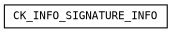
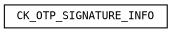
  digraph {
    rankdir=LR
    fontname="DejaVu Sans Mono"
-   n1 [color=black fillcolor=white fontname="DejaVu Sans Mono" fontsize=10 height=0.2 label=CK_INFO_SIGNATURE_INFO shape=record style=filled width=0.4]
+   n1 [color=black fillcolor=white fontname="DejaVu Sans Mono" fontsize=10 height=0.2 label=CK_OTP_SIGNATURE_INFO shape=record style=filled width=0.4]
  }
